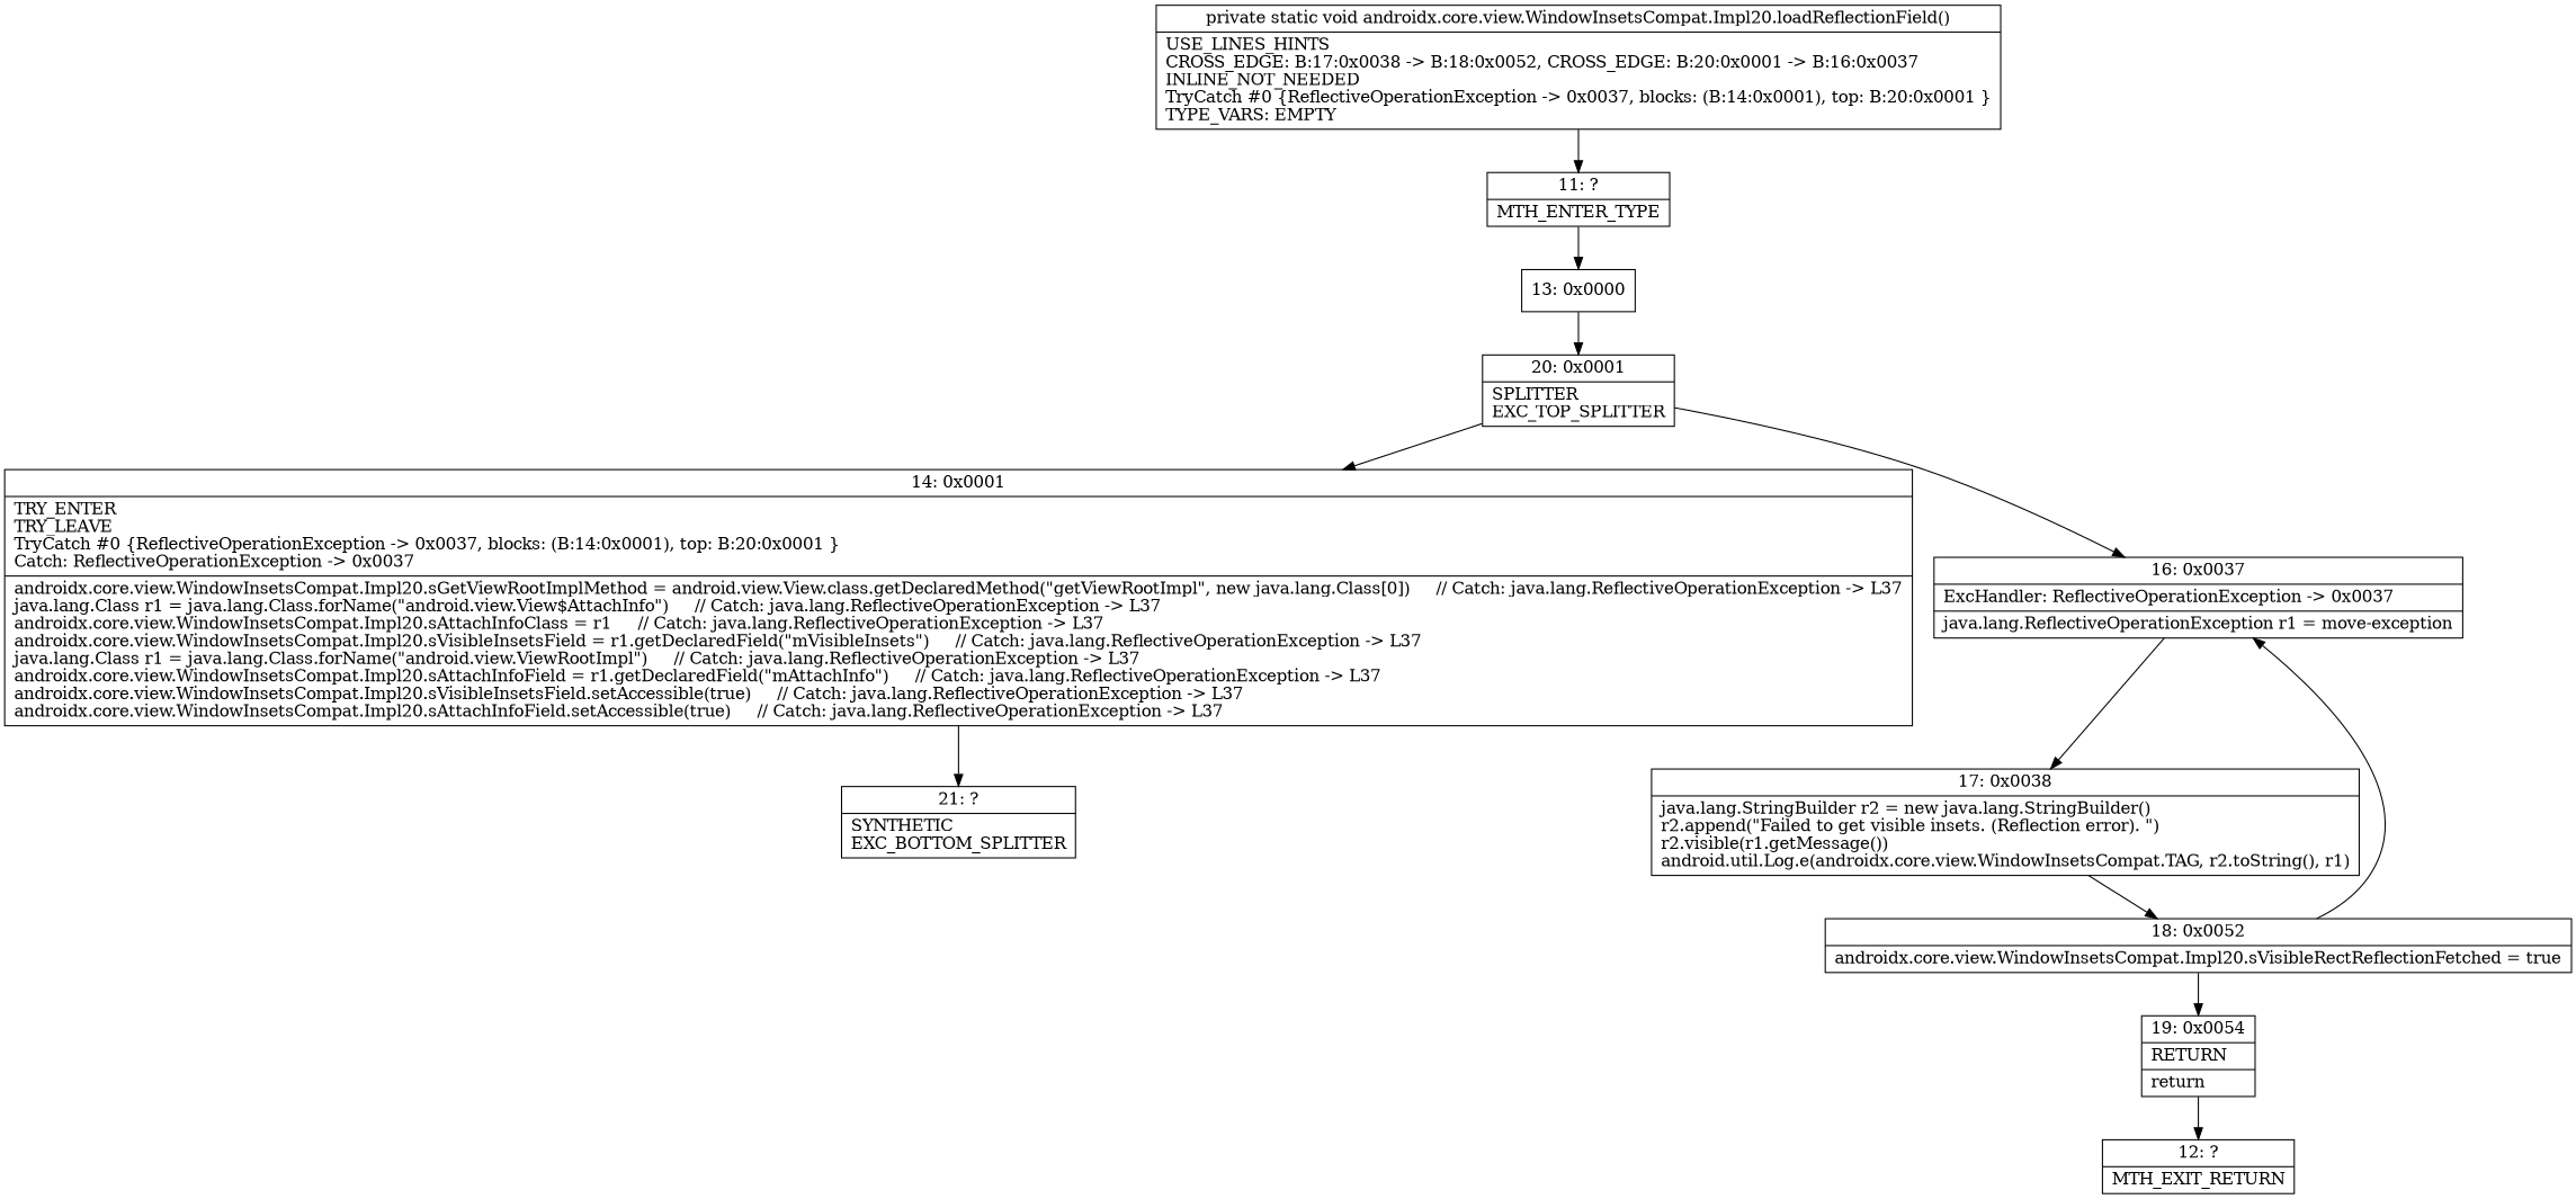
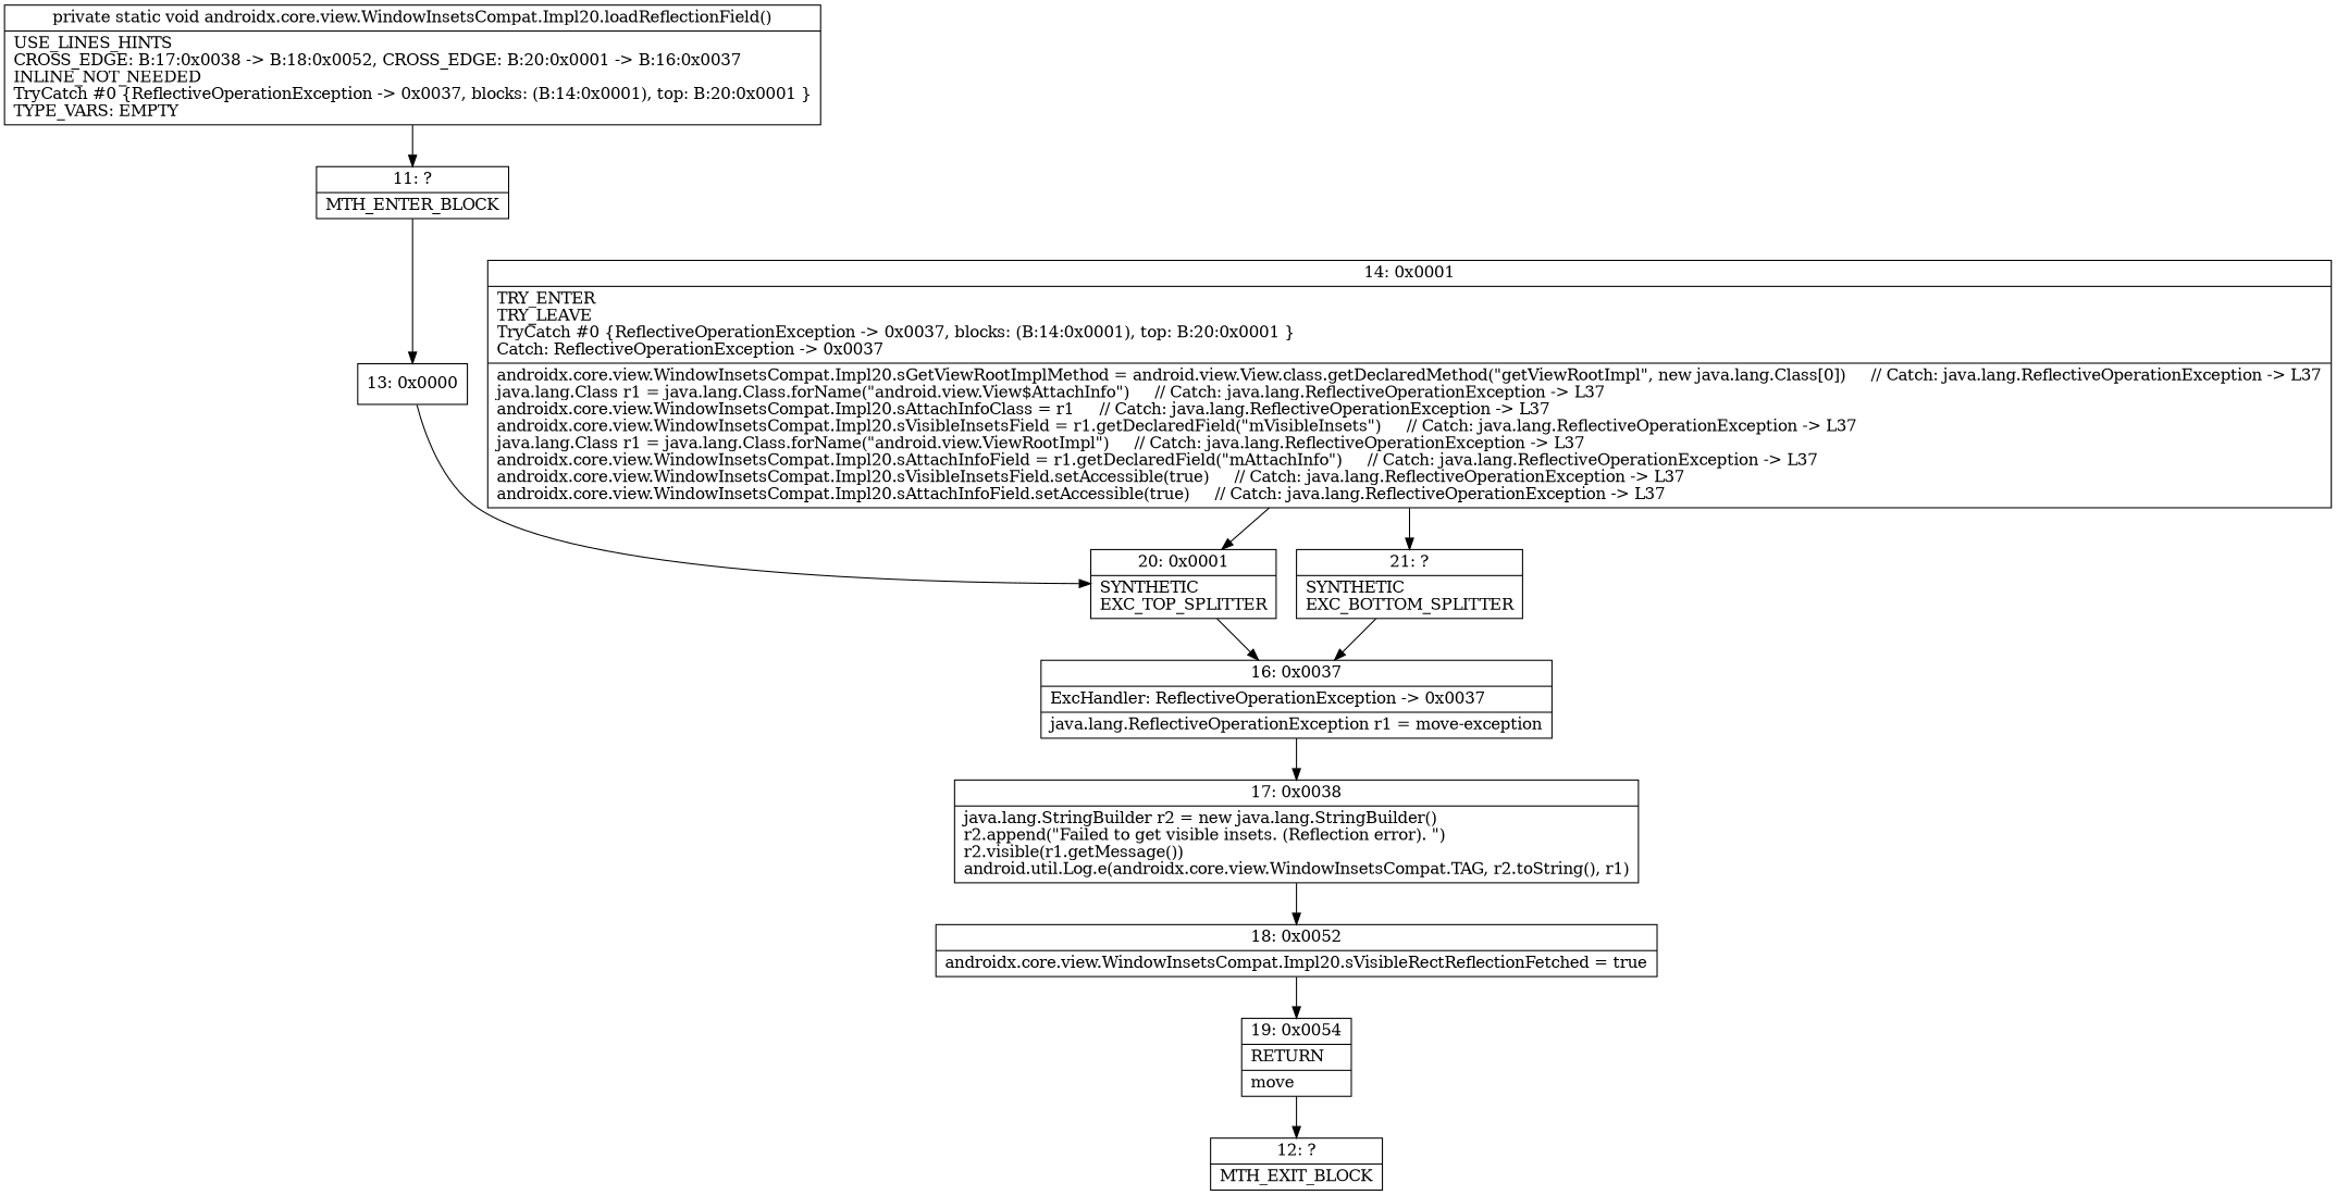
  digraph {
    node [shape=record]
-   n1 [label="{11\:\ ?|MTH_ENTER_TYPE\l}"]
+   n1 [label="{11\:\ ?|MTH_ENTER_BLOCK\l}"]
    n2 [label="{13\:\ 0x0000}"]
-   n3 [label="{20\:\ 0x0001|SPLITTER\lEXC_TOP_SPLITTER\l}"]
+   n3 [label="{20\:\ 0x0001|SYNTHETIC\lEXC_TOP_SPLITTER\l}"]
    n4 [label="{14\:\ 0x0001|TRY_ENTER\lTRY_LEAVE\lTryCatch #0 \{ReflectiveOperationException \-\> 0x0037, blocks: (B:14:0x0001), top: B:20:0x0001 \}\lCatch: ReflectiveOperationException \-\> 0x0037\l|androidx.core.view.WindowInsetsCompat.Impl20.sGetViewRootImplMethod = android.view.View.class.getDeclaredMethod(\"getViewRootImpl\", new java.lang.Class[0])     \/\/ Catch: java.lang.ReflectiveOperationException \-\> L37\ljava.lang.Class r1 = java.lang.Class.forName(\"android.view.View$AttachInfo\")     \/\/ Catch: java.lang.ReflectiveOperationException \-\> L37\landroidx.core.view.WindowInsetsCompat.Impl20.sAttachInfoClass = r1     \/\/ Catch: java.lang.ReflectiveOperationException \-\> L37\landroidx.core.view.WindowInsetsCompat.Impl20.sVisibleInsetsField = r1.getDeclaredField(\"mVisibleInsets\")     \/\/ Catch: java.lang.ReflectiveOperationException \-\> L37\ljava.lang.Class r1 = java.lang.Class.forName(\"android.view.ViewRootImpl\")     \/\/ Catch: java.lang.ReflectiveOperationException \-\> L37\landroidx.core.view.WindowInsetsCompat.Impl20.sAttachInfoField = r1.getDeclaredField(\"mAttachInfo\")     \/\/ Catch: java.lang.ReflectiveOperationException \-\> L37\landroidx.core.view.WindowInsetsCompat.Impl20.sVisibleInsetsField.setAccessible(true)     \/\/ Catch: java.lang.ReflectiveOperationException \-\> L37\landroidx.core.view.WindowInsetsCompat.Impl20.sAttachInfoField.setAccessible(true)     \/\/ Catch: java.lang.ReflectiveOperationException \-\> L37\l}"]
    n5 [label="{16\:\ 0x0037|ExcHandler: ReflectiveOperationException \-\> 0x0037\l|java.lang.ReflectiveOperationException r1 = move\-exception\l}"]
    n6 [label="{21\:\ ?|SYNTHETIC\lEXC_BOTTOM_SPLITTER\l}"]
    n7 [label="{17\:\ 0x0038|java.lang.StringBuilder r2 = new java.lang.StringBuilder()\lr2.append(\"Failed to get visible insets. (Reflection error). \")\lr2.visible(r1.getMessage())\landroid.util.Log.e(androidx.core.view.WindowInsetsCompat.TAG, r2.toString(), r1)\l}"]
    n8 [label="{18\:\ 0x0052|androidx.core.view.WindowInsetsCompat.Impl20.sVisibleRectReflectionFetched = true\l}"]
-   n9 [label="{19\:\ 0x0054|RETURN\l|return\l}"]
-   n10 [label="{12\:\ ?|MTH_EXIT_RETURN\l}"]
+   n9 [label="{19\:\ 0x0054|RETURN\l|move\l}"]
+   n10 [label="{12\:\ ?|MTH_EXIT_BLOCK\l}"]
    n11 [label="{private static void androidx.core.view.WindowInsetsCompat.Impl20.loadReflectionField()  | USE_LINES_HINTS\lCROSS_EDGE: B:17:0x0038 \-\> B:18:0x0052, CROSS_EDGE: B:20:0x0001 \-\> B:16:0x0037\lINLINE_NOT_NEEDED\lTryCatch #0 \{ReflectiveOperationException \-\> 0x0037, blocks: (B:14:0x0001), top: B:20:0x0001 \}\lTYPE_VARS: EMPTY\l}"]
    n1 -> n2
    n2 -> n3
-   n3 -> n4
+   n4 -> n3
    n3 -> n5
    n4 -> n6
    n5 -> n7
-   n8 -> n5
+   n6 -> n5
    n7 -> n8
    n8 -> n9
    n9 -> n10
    n11 -> n1
  }
